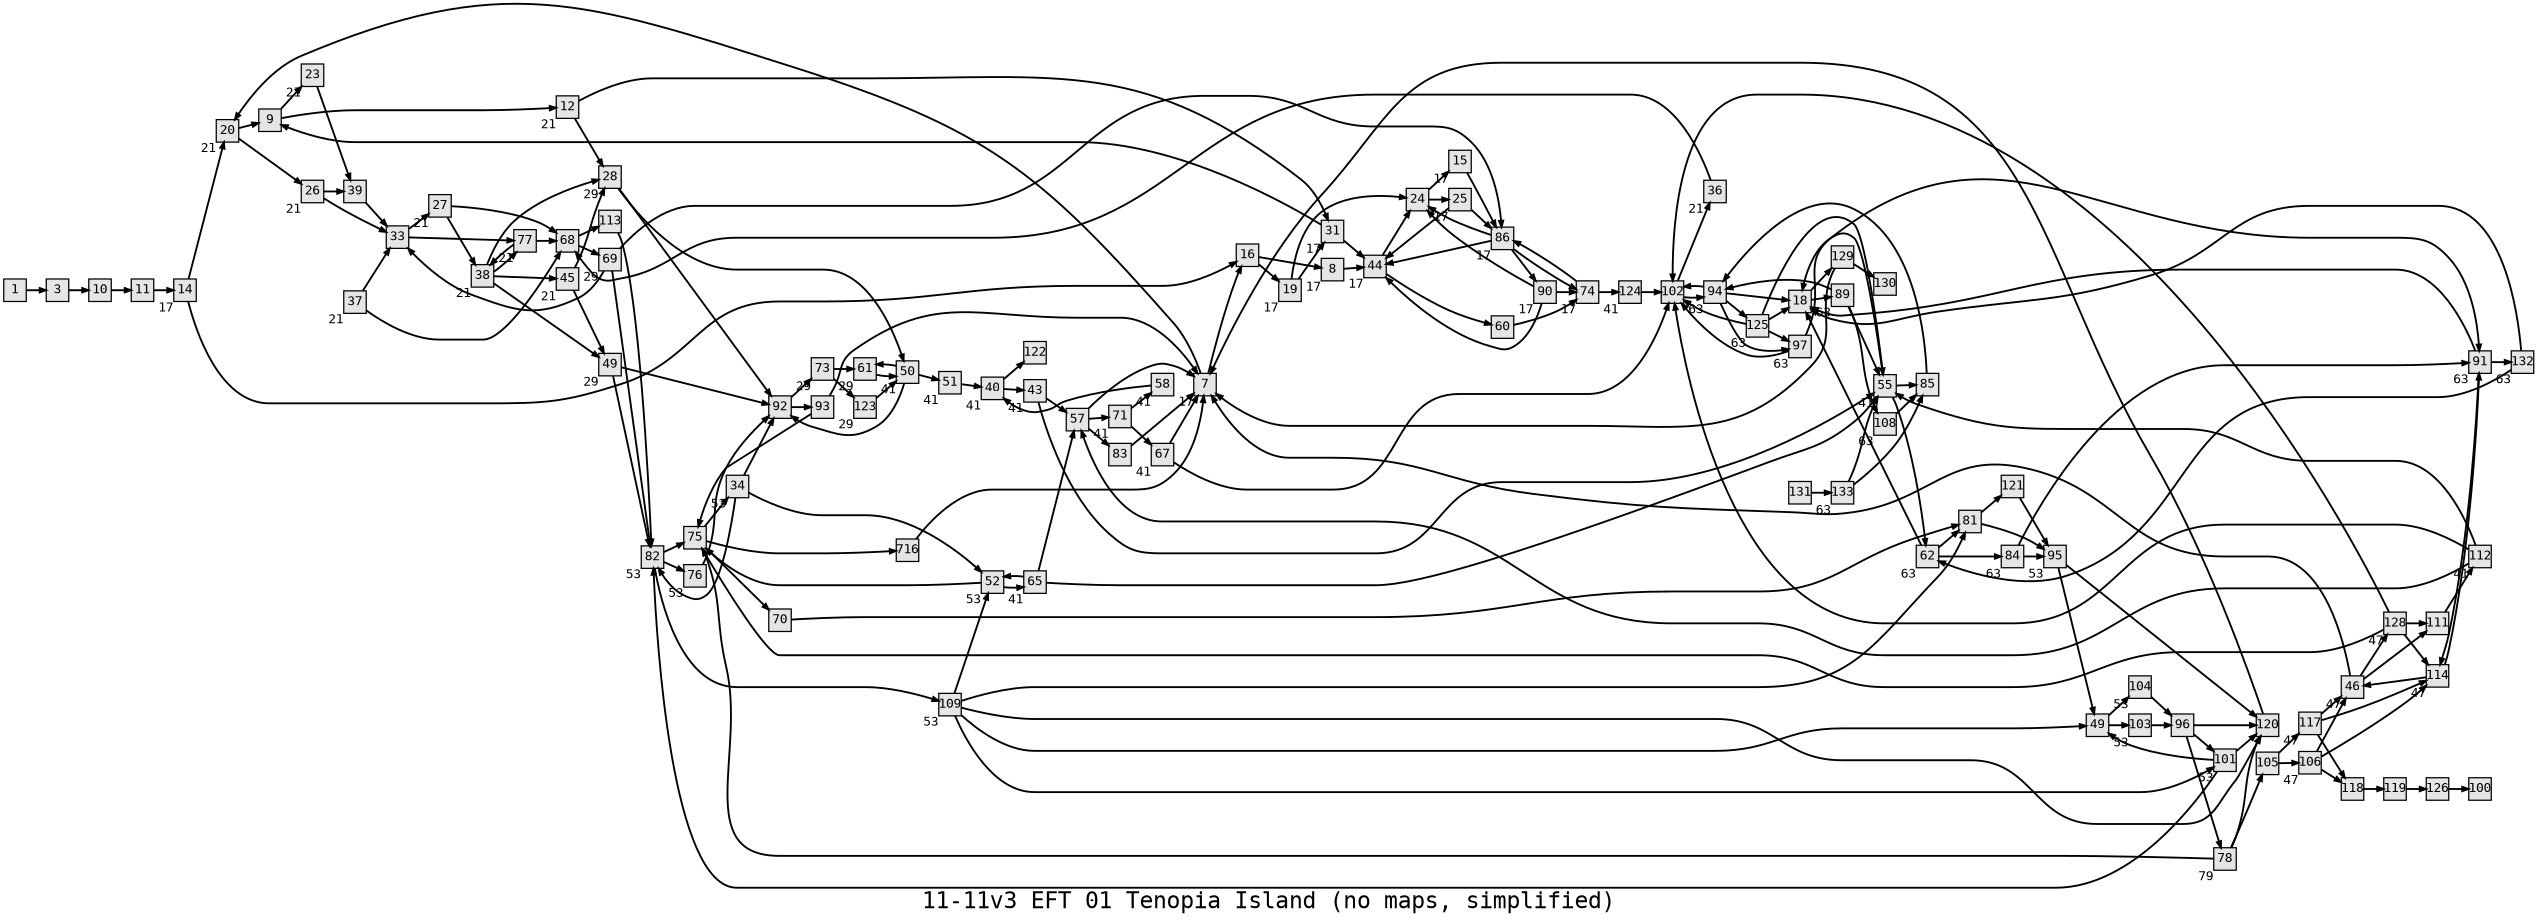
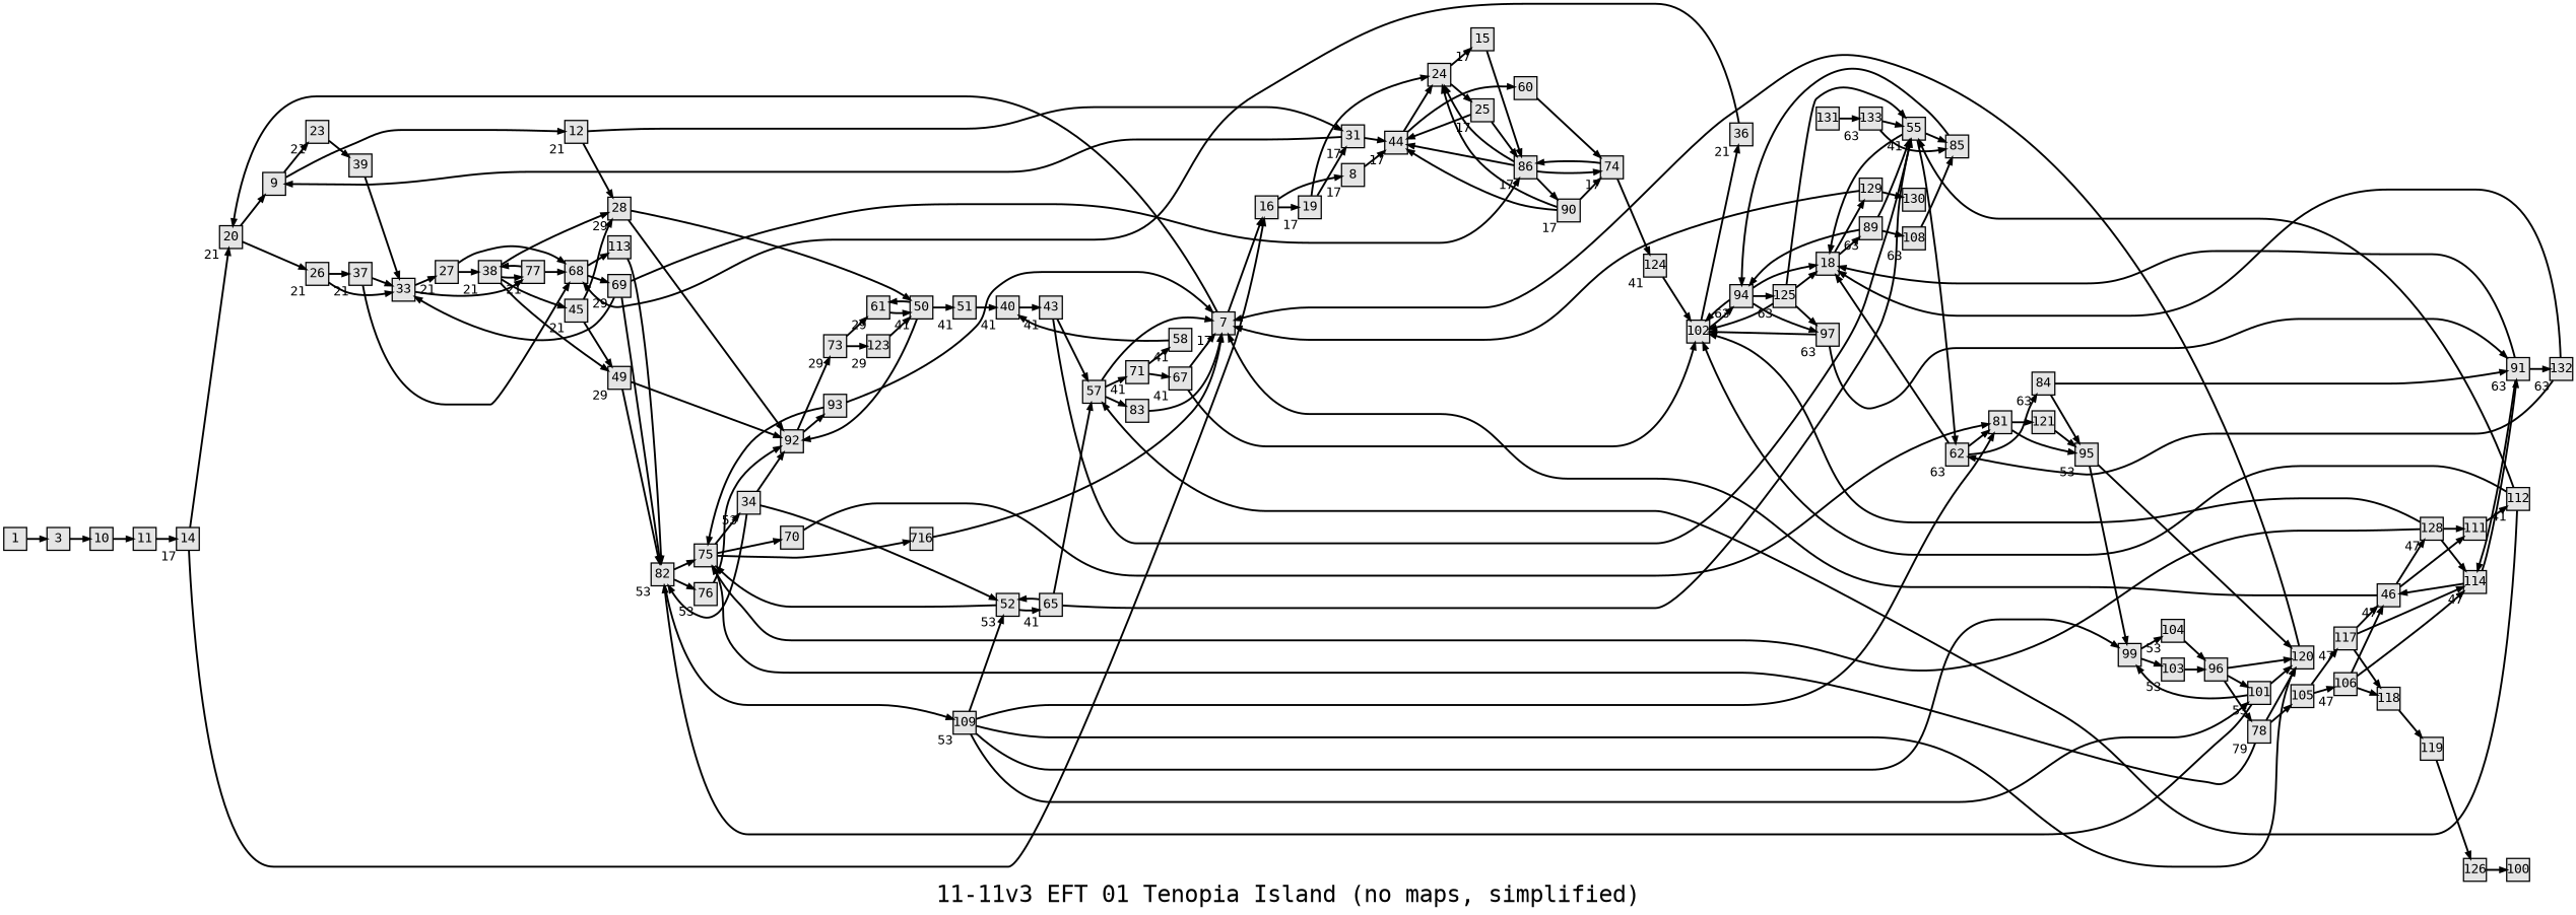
  digraph {
    fontname="DejaVu Sans Mono"
    fontsize=36
    label="11-11v3 EFT 01 Tenopia Island (no maps, simplified)"
    nodesep=0.35
    ordering=out
    rankdir=LR
    ranksep=0.45
    node [fillcolor=grey90 fixedsize=true fontname="DejaVu Sans Mono" fontsize=20 labelfloat=true margin="0,0" penwidth=2 regular=true shape=rect style=filled]
    edge [fontname="DejaVu Sans Mono" fontsize=12 labelfloat=true penwidth=3 style=bold]
    n1 [label=3]
    1
    10
    11
    14 [xlabel=17]
    7 [xlabel=17]
    20 [xlabel=21]
    16
    9
    26 [xlabel=21]
    8 [xlabel=17]
    19 [xlabel=17]
    23 [xlabel=21]
    12 [xlabel=21]
    37 [xlabel=21]
    33
    44 [xlabel=17]
    24
    31 [xlabel=17]
    60
    15 [xlabel=17]
    25 [xlabel=17]
    74 [xlabel=17]
    39
    28 [xlabel=29]
    92
    50 [xlabel=41]
    73 [xlabel=29]
    93
    51 [xlabel=41]
    61 [xlabel=29]
    86 [xlabel=17]
    90 [xlabel=17]
    124 [xlabel=41]
    68
    27 [xlabel=21]
    77 [xlabel=21]
    113
    69 [xlabel=29]
    38 [xlabel=21]
    45 [xlabel=21]
    49 [xlabel=29]
    82 [xlabel=53]
    123 [xlabel=29]
    75
    40 [xlabel=41]
    34 [xlabel=53]
    52 [xlabel=53]
    65 [xlabel=41]
    76 [xlabel=53]
    109 [xlabel=53]
    70
    n53 [label=716]
    57
    55 [xlabel=41]
    81
    120
-   99 [label=49]
+   99
    101 [xlabel=53]
    36 [xlabel=21]
-   122
    43 [xlabel=41]
    71 [xlabel=41]
    83
    n65 [label=18]
    62 [xlabel=63]
    85
    58 [xlabel=41]
    67 [xlabel=41]
    129
    89 [xlabel=63]
    84 [xlabel=63]
    94 [xlabel=63]
    46 [xlabel=47]
    128 [xlabel=47]
    111
    102
    114 [xlabel=47]
    112 [xlabel=41]
    91 [xlabel=63]
    130
    108 [xlabel=63]
    121
    95 [xlabel=53]
    125 [xlabel=63]
    97 [xlabel=63]
    132 [xlabel=63]
    78 [xlabel=79]
    105
    117 [xlabel=47]
    106 [xlabel=47]
    118
    104 [xlabel=53]
    103 [xlabel=53]
    96
    119
    126
    100
    133 [xlabel=63]
    131
    n1 -> 10
    1 -> n1
    10 -> 11
    11 -> 14 [style=solid]
    14 -> 20 [style=solid]
    14 -> 16
    7 -> 20 [style=solid]
    7 -> 16
    20 -> 9 [style=solid]
    20 -> 26 [style=solid]
    16 -> 8
    16 -> 19 [style=solid]
    9 -> 23
    9 -> 12 [style=solid]
-   26 -> 39
+   26 -> 37
    26 -> 33
    8 -> 44 [style=solid]
    19 -> 24
    19 -> 31 [style=solid]
    23 -> 39
    12 -> 31 [style=solid]
    12 -> 28
    37 -> 33 [style=solid]
    37 -> 68 [style=solid]
    33 -> 27 [style=solid]
    33 -> 77 [style=solid]
    44 -> 24
    44 -> 60 [style=solid]
    24 -> 15 [style=solid]
    24 -> 25
    31 -> 9 [style=solid]
    31 -> 44
    60 -> 74
    15 -> 86 [style=solid]
    25 -> 44
    25 -> 86
    74 -> 86
    74 -> 124 [style=solid]
    39 -> 33 [style=solid]
    28 -> 92
    28 -> 50 [style=solid]
    92 -> 73 [style=solid]
    92 -> 93 [style=solid]
    50 -> 92
    50 -> 51
    50 -> 61 [style=solid]
    73 -> 61 [style=solid]
    73 -> 123 [style=solid]
    93 -> 7
    93 -> 75
    51 -> 40
    61 -> 50 [style=solid]
    86 -> 44 [style=solid]
    86 -> 24 [style=solid]
    86 -> 74
    86 -> 90
    90 -> 44 [style=solid]
    90 -> 24 [style=solid]
    90 -> 74
    124 -> 102 [style=solid]
    68 -> 113 [style=solid]
    68 -> 69
    27 -> 68
    27 -> 38
    77 -> 68
    77 -> 38 [style=solid]
    113 -> 82
    69 -> 33 [style=solid]
    69 -> 86 [style=solid]
    69 -> 82
    38 -> 28
    38 -> 77
    38 -> 45 [style=solid]
    38 -> 49
    45 -> 28
    45 -> 49
    49 -> 92
    49 -> 82 [style=solid]
    82 -> 75 [style=solid]
    82 -> 76 [style=solid]
    82 -> 109 [style=solid]
    123 -> 50 [style=solid]
    75 -> 34
    75 -> 70
    75 -> n53
-   40 -> 122
    40 -> 43
    34 -> 92
    34 -> 82
    34 -> 52
    52 -> 75 [style=solid]
    52 -> 65
    65 -> 52
    65 -> 57
    65 -> 55
    76 -> 92
    109 -> 52 [style=solid]
    109 -> 81
    109 -> 120
    109 -> 99 [style=solid]
    109 -> 101 [style=solid]
    70 -> 81
    n53 -> 7 [style=solid]
    57 -> 7 [style=solid]
    57 -> 71
    57 -> 83
    55 -> n65 [style=solid]
    55 -> 62 [style=solid]
    55 -> 85
    81 -> 121 [style=solid]
    81 -> 95
    120 -> 7
    99 -> 104
    99 -> 103
    101 -> 82
    101 -> 120 [style=solid]
    101 -> 99 [style=solid]
    36 -> 68
    43 -> 57 [style=solid]
    43 -> 55
    71 -> 58
    71 -> 67 [style=solid]
    83 -> 7 [style=solid]
    n65 -> 129 [style=solid]
    n65 -> 89
    62 -> 81
    62 -> n65 [style=solid]
    62 -> 84 [style=solid]
    85 -> 94
    58 -> 40 [style=solid]
    67 -> 7 [style=solid]
    67 -> 102 [style=solid]
    129 -> 7
    129 -> 130 [style=solid]
    89 -> 55
    89 -> 94
    89 -> 108
    84 -> 91
    84 -> 95
    94 -> n65 [style=solid]
    94 -> 102
    94 -> 125
    94 -> 97
    46 -> 7 [style=solid]
    46 -> 128
    46 -> 111
    128 -> 75
    128 -> 111 [style=solid]
    128 -> 102 [style=solid]
    128 -> 114 [style=solid]
    111 -> 112
    102 -> 36
    102 -> 94 [style=solid]
    114 -> 46
    114 -> 91 [style=solid]
    112 -> 57 [style=solid]
    112 -> 55
    112 -> 102
    91 -> n65
    91 -> 114
    91 -> 132 [style=solid]
    108 -> 85
    121 -> 95 [style=solid]
    95 -> 120 [style=solid]
    95 -> 99 [style=solid]
    125 -> 55 [style=solid]
    125 -> n65
    125 -> 102
    125 -> 97
    97 -> 102 [style=solid]
    97 -> 91 [style=solid]
    132 -> n65 [style=solid]
    132 -> 62
    78 -> 75 [style=solid]
    78 -> 120 [style=solid]
    78 -> 105 [style=solid]
    105 -> 117
    105 -> 106
    117 -> 46
    117 -> 114
    117 -> 118
    106 -> 46 [style=solid]
    106 -> 114
    106 -> 118
    118 -> 119 [style=solid]
    104 -> 96
    103 -> 96
    96 -> 120
    96 -> 101
    96 -> 78
    119 -> 126
    126 -> 100 [style=solid]
    133 -> 55
    133 -> 85 [style=solid]
    131 -> 133 [style=solid]
  }
